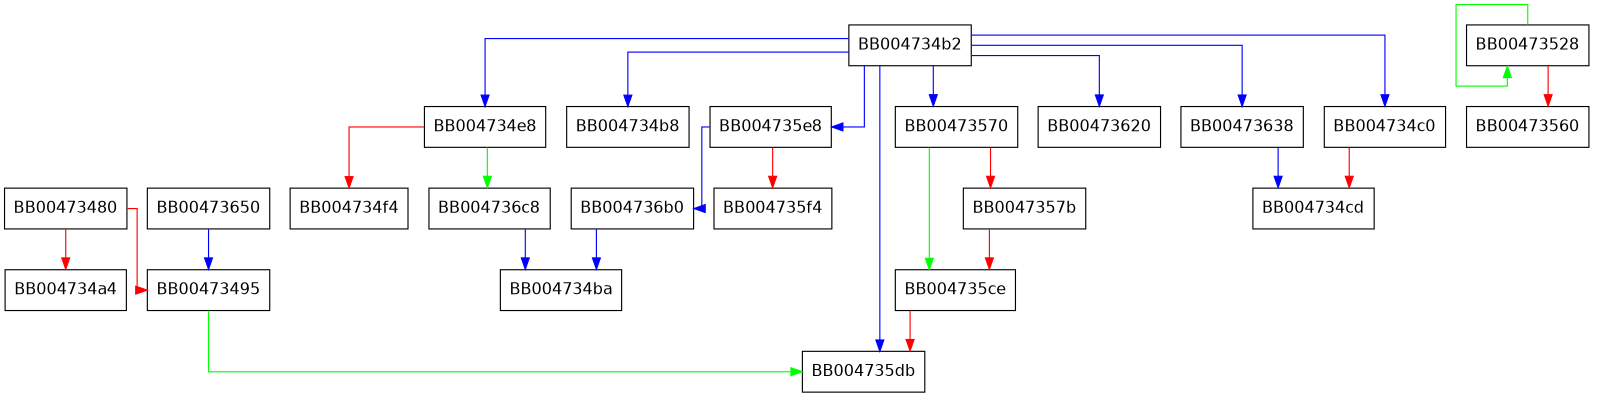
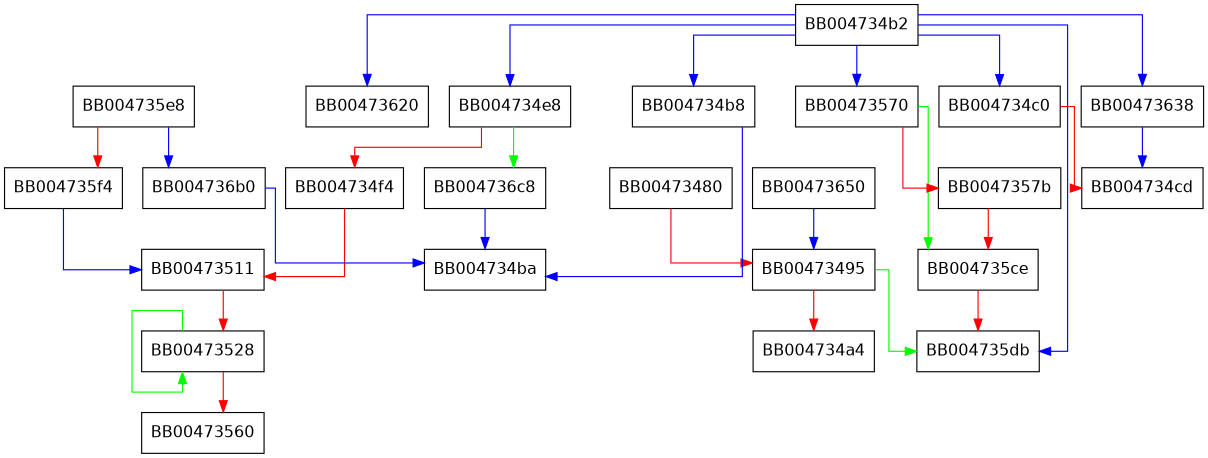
  digraph {
    fontname="DejaVu Sans"
    splines=ortho
    node [fontname="DejaVu Sans" shape=box]
    edge [color=blue fontname="DejaVu Sans"]
    BB00473480
    BB00473495
    BB00473650
    BB004735db
    BB004734a4
    BB004734b2
    BB004734b8
    BB004734e8
    BB00473570
    BB004735e8
    BB00473620
    BB00473638
    BB004734c0
    BB004734ba
    BB004736c8
    BB004734f4
    BB004735ce
    BB0047357b
    BB004736b0
    BB004735f4
    BB004734cd
+   BB00473511
    BB00473528
    BB00473560
    BB00473480 -> BB00473495 [color=red]
    BB00473495 -> BB004735db [color=green]
-   BB00473480 -> BB004734a4 [color=red]
+   BB00473495 -> BB004734a4 [color=red]
    BB00473650 -> BB00473495
    BB004734b2 -> BB004735db
    BB004734b2 -> BB004734b8
    BB004734b2 -> BB004734e8
    BB004734b2 -> BB00473570
-   BB004734b2 -> BB004735e8
    BB004734b2 -> BB00473620
    BB004734b2 -> BB00473638
    BB004734b2 -> BB004734c0
+   BB004734b8 -> BB004734ba
    BB004734e8 -> BB004736c8 [color=green]
    BB004734e8 -> BB004734f4 [color=red]
    BB00473570 -> BB004735ce [color=green]
    BB00473570 -> BB0047357b [color=red]
    BB004735e8 -> BB004736b0
    BB004735e8 -> BB004735f4 [color=red]
    BB00473638 -> BB004734cd
    BB004734c0 -> BB004734cd [color=red]
    BB004736c8 -> BB004734ba
+   BB004734f4 -> BB00473511 [color=red]
    BB004735ce -> BB004735db [color=red]
    BB0047357b -> BB004735ce [color=red]
    BB004736b0 -> BB004734ba
+   BB004735f4 -> BB00473511
+   BB00473511 -> BB00473528 [color=red]
    BB00473528 -> BB00473528 [color=green]
    BB00473528 -> BB00473560 [color=red]
  }
